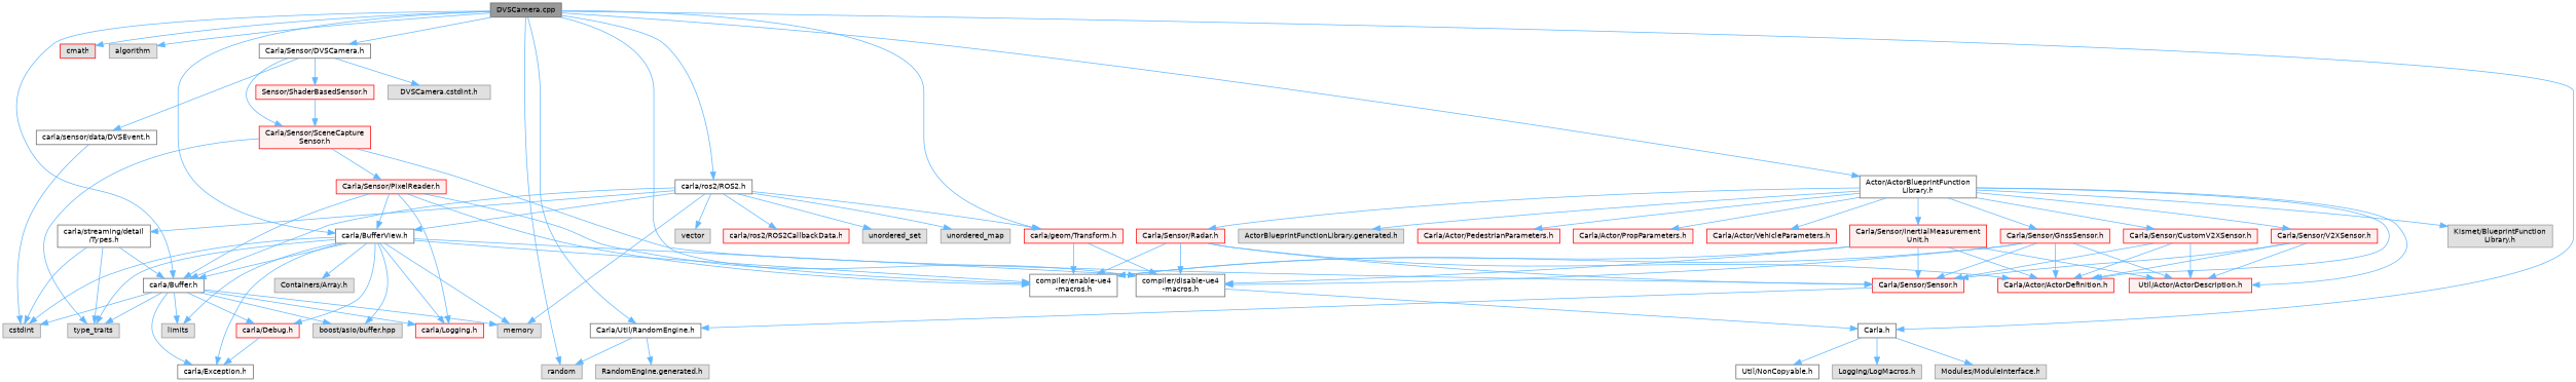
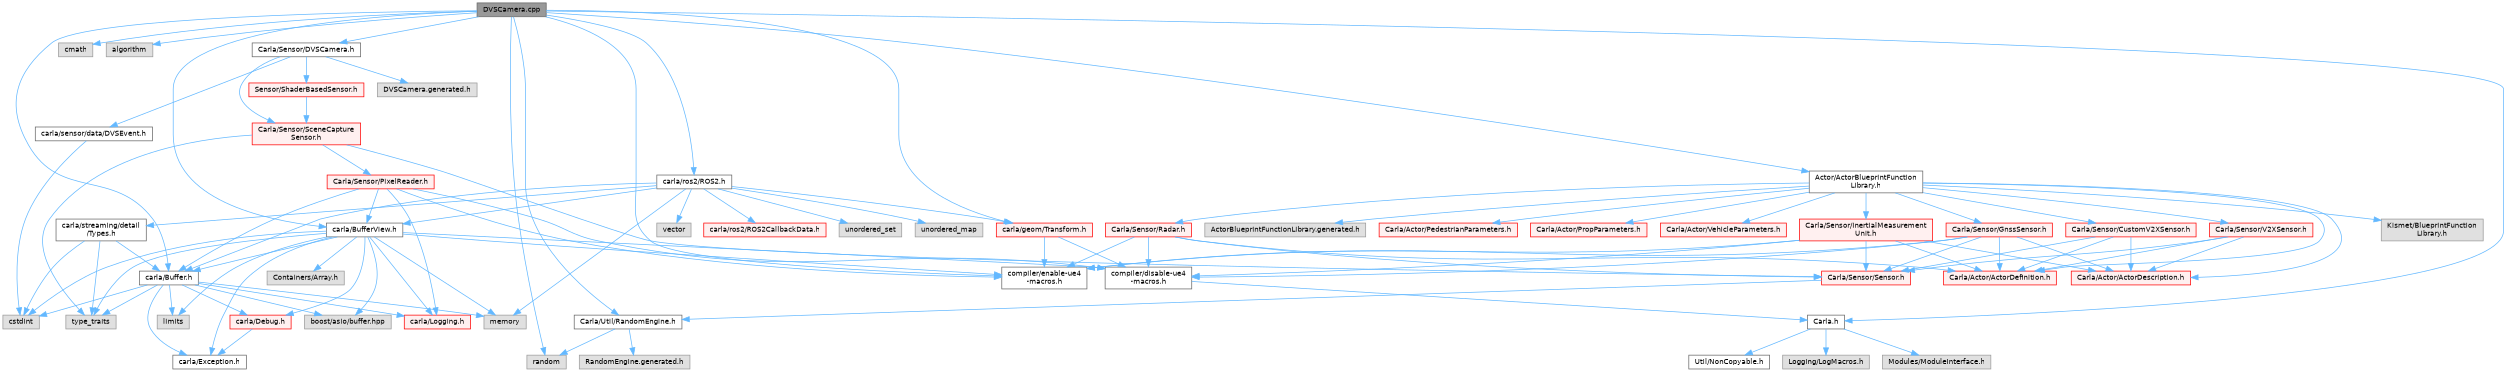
  digraph {
    node [color=grey60 fillcolor="#E0E0E0" fontname=Helvetica fontsize=10 shape=box style=filled]
    edge [color=steelblue1 fontname=Helvetica fontsize=10 labelfontname=Helvetica labelfontsize=10 style=solid]
    n1 [color=gray40 fillcolor=grey60 fontcolor=black height=0.2 label="DVSCamera.cpp" width=0.4]
    n2 [height=0.2 label=random width=0.4]
-   n3 [color=red height=0.2 label=cmath width=0.4]
+   n3 [height=0.2 label=cmath width=0.4]
    n4 [height=0.2 label=algorithm width=0.4]
    n5 [color=grey40 fillcolor=white height=0.2 label="Carla.h" width=0.4]
    n6 [color=grey40 fillcolor=white height=0.2 label="Carla/Util/RandomEngine.h" width=0.4]
    n7 [color=grey40 fillcolor=white height=0.2 label="Carla/Sensor/DVSCamera.h" width=0.4]
    n8 [color=grey40 fillcolor=white height=0.2 label="carla/Buffer.h" width=0.4]
    n9 [color=grey40 fillcolor=white height=0.2 label="carla/BufferView.h" width=0.4]
    n10 [color=grey40 fillcolor=white height=0.2 label="compiler/enable-ue4\l-macros.h" width=0.4]
    n11 [color=grey40 fillcolor=white height=0.2 label="Actor/ActorBlueprintFunction\lLibrary.h" width=0.4]
    n12 [color=grey40 fillcolor=white height=0.2 label="carla/ros2/ROS2.h" width=0.4]
    n13 [color=red fillcolor="#FFF0F0" height=0.2 label="carla/geom/Transform.h" width=0.4]
    n14 [color=grey40 fillcolor=white height=0.2 label="Util/NonCopyable.h" width=0.4]
    n15 [height=0.2 label="Logging/LogMacros.h" width=0.4]
    n16 [height=0.2 label="Modules/ModuleInterface.h" width=0.4]
    n17 [height=0.2 label="RandomEngine.generated.h" width=0.4]
    n18 [color=red fillcolor="#FFF0F0" height=0.2 label="Carla/Sensor/SceneCapture\lSensor.h" width=0.4]
    n19 [color=red fillcolor="#FFF0F0" height=0.2 label="Sensor/ShaderBasedSensor.h" width=0.4]
    n20 [color=grey40 fillcolor=white height=0.2 label="carla/sensor/data/DVSEvent.h" width=0.4]
-   n21 [height=0.2 label="DVSCamera.cstdint.h" width=0.4]
+   n21 [height=0.2 label="DVSCamera.generated.h" width=0.4]
    n22 [color=grey40 fillcolor=white height=0.2 label="compiler/disable-ue4\l-macros.h" width=0.4]
    n23 [height=0.2 label=type_traits width=0.4]
    n24 [color=red fillcolor="#FFF0F0" height=0.2 label="carla/Logging.h" width=0.4]
    n25 [color=red fillcolor="#FFF0F0" height=0.2 label="carla/Debug.h" width=0.4]
    n26 [color=grey40 fillcolor=white height=0.2 label="carla/Exception.h" width=0.4]
    n27 [height=0.2 label="boost/asio/buffer.hpp" width=0.4]
    n28 [height=0.2 label=cstdint width=0.4]
    n29 [height=0.2 label=limits width=0.4]
    n30 [height=0.2 label=memory width=0.4]
    n31 [height=0.2 label="Containers/Array.h" width=0.4]
    n32 [color=red fillcolor="#FFF0F0" height=0.2 label="Carla/Actor/ActorDefinition.h" width=0.4]
-   n33 [color=red fillcolor="#FFF0F0" height=0.2 label="Util/Actor/ActorDescription.h" width=0.4]
+   n33 [color=red fillcolor="#FFF0F0" height=0.2 label="Carla/Actor/ActorDescription.h" width=0.4]
    n34 [color=red fillcolor="#FFF0F0" height=0.2 label="Carla/Actor/PedestrianParameters.h" width=0.4]
    n35 [color=red fillcolor="#FFF0F0" height=0.2 label="Carla/Actor/PropParameters.h" width=0.4]
    n36 [color=red fillcolor="#FFF0F0" height=0.2 label="Carla/Actor/VehicleParameters.h" width=0.4]
    n37 [color=red fillcolor="#FFF0F0" height=0.2 label="Carla/Sensor/GnssSensor.h" width=0.4]
    n38 [color=red fillcolor="#FFF0F0" height=0.2 label="Carla/Sensor/Radar.h" width=0.4]
    n39 [color=red fillcolor="#FFF0F0" height=0.2 label="Carla/Sensor/InertialMeasurement\lUnit.h" width=0.4]
    n40 [color=red fillcolor="#FFF0F0" height=0.2 label="Carla/Sensor/V2XSensor.h" width=0.4]
    n41 [color=red fillcolor="#FFF0F0" height=0.2 label="Carla/Sensor/CustomV2XSensor.h" width=0.4]
    n42 [height=0.2 label="Kismet/BlueprintFunction\lLibrary.h" width=0.4]
    n43 [height=0.2 label="ActorBlueprintFunctionLibrary.generated.h" width=0.4]
    n44 [color=red fillcolor="#FFF0F0" height=0.2 label="carla/ros2/ROS2CallbackData.h" width=0.4]
    n45 [color=grey40 fillcolor=white height=0.2 label="carla/streaming/detail\l/Types.h" width=0.4]
    n46 [height=0.2 label=unordered_set width=0.4]
    n47 [height=0.2 label=unordered_map width=0.4]
    n48 [height=0.2 label=vector width=0.4]
    n49 [color=red fillcolor="#FFF0F0" height=0.2 label="Carla/Sensor/PixelReader.h" width=0.4]
    n50 [color=red fillcolor="#FFF0F0" height=0.2 label="Carla/Sensor/Sensor.h" width=0.4]
    n1 -> n2
    n1 -> n3
    n1 -> n4
    n1 -> n5
    n1 -> n6
    n1 -> n7
    n1 -> n8
    n1 -> n9
    n1 -> n10
    n1 -> n11
    n1 -> n12
    n1 -> n13
    n5 -> n14
    n5 -> n15
    n5 -> n16
    n6 -> n2
    n6 -> n17
    n7 -> n18
    n7 -> n19
    n7 -> n20
    n7 -> n21
    n8 -> n23
    n8 -> n24
    n8 -> n25
    n8 -> n26
    n8 -> n27
    n8 -> n28
    n8 -> n29
    n8 -> n30
    n9 -> n8
    n9 -> n10
    n9 -> n22
    n9 -> n23
    n9 -> n24
    n9 -> n25
    n9 -> n26
    n9 -> n27
    n9 -> n28
    n9 -> n29
    n9 -> n30
    n9 -> n31
    n11 -> n32
    n11 -> n33
    n11 -> n34
    n11 -> n35
    n11 -> n36
    n11 -> n37
    n11 -> n38
    n11 -> n39
    n11 -> n40
    n11 -> n41
    n11 -> n42
    n11 -> n43
    n12 -> n8
    n12 -> n9
    n12 -> n13
    n12 -> n30
    n12 -> n44
    n12 -> n45
    n12 -> n46
    n12 -> n47
    n12 -> n48
    n13 -> n10
    n13 -> n22
    n18 -> n23
    n18 -> n49
    n18 -> n50
    n19 -> n18
    n20 -> n28
    n22 -> n5
    n25 -> n26
    n37 -> n10
    n37 -> n22
    n37 -> n32
    n37 -> n33
    n37 -> n50
    n38 -> n10
    n38 -> n22
    n38 -> n32
    n38 -> n50
    n39 -> n10
    n39 -> n22
    n39 -> n32
    n39 -> n33
    n39 -> n50
    n40 -> n32
    n40 -> n33
    n40 -> n50
    n41 -> n32
    n41 -> n33
    n41 -> n50
    n45 -> n8
    n45 -> n23
    n45 -> n28
    n49 -> n8
    n49 -> n9
    n49 -> n10
    n49 -> n22
    n49 -> n24
    n50 -> n6
  }
